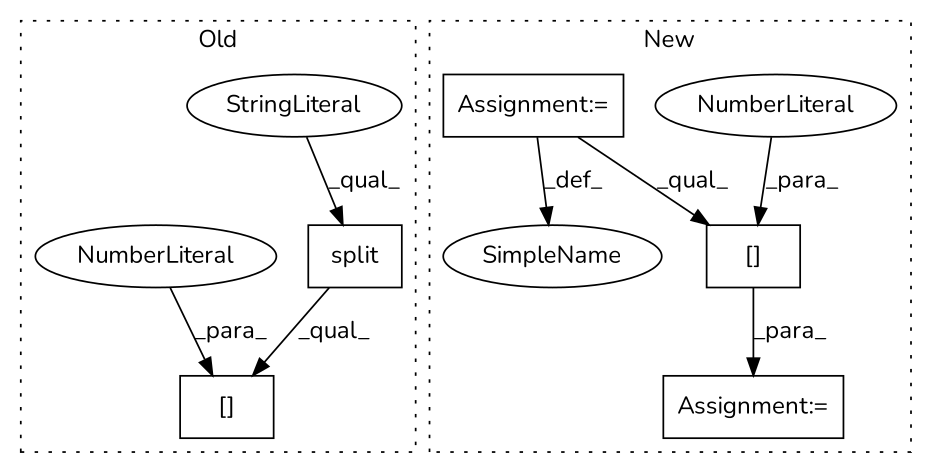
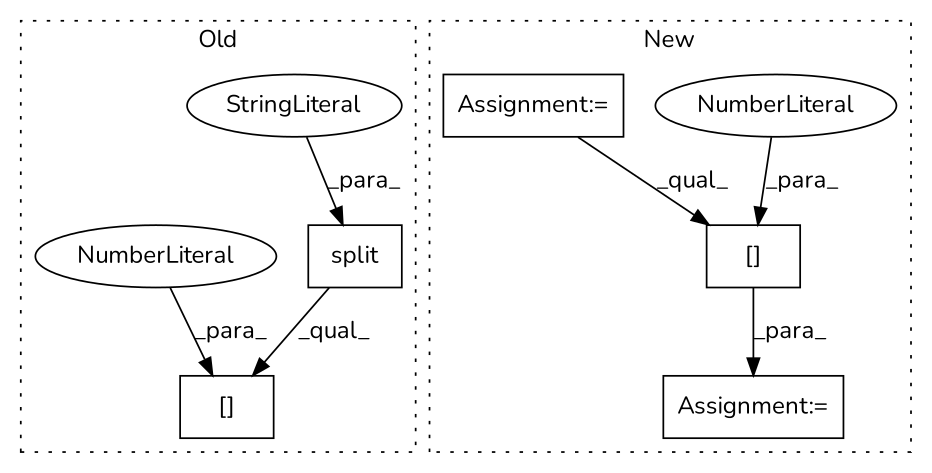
  digraph {
    fontname=Nunito
    node [a=2 fontname=Nunito l=1 shape=box]
    edge [fontname=Nunito]
    n1 [a=32 l="6,1" label=split s="1046,1055"]
    n2 [a=45 l=3 label=StringLiteral s=1052 shape=ellipse]
    n3 [l="37,1" label="[]" s="1020,1058"]
    n4 [a=34 label=NumberLiteral s=1057 shape=ellipse]
    n5 [l="14,1" label="[]" s="1077,1092"]
    n6 [a=34 label=NumberLiteral s=1091 shape=ellipse]
    n7 [a=7 l="53,2" label="Assignment:=" s="928,1012"]
    n8 [a=7 label="Assignment:=" s=1076]
-   n9 [a=42 label=SimpleName shape=ellipse l=""]
    subgraph cluster_1 {
      label=Old
      style=dotted
      n1
      n2
      n3
      n4
    }
    subgraph cluster_2 {
      label=New
      style=dotted
      n5
      n6
      n7
      n8
-     n9
    }
    n1 -> n3 [label=_qual_]
-   n2 -> n1 [label=_qual_]
+   n2 -> n1 [label=_para_]
    n4 -> n3 [label=_para_]
    n5 -> n8 [label=_para_]
    n6 -> n5 [label=_para_]
    n7 -> n5 [label=_qual_]
-   n7 -> n9 [label=_def_]
  }
